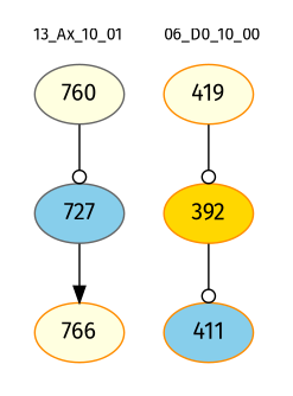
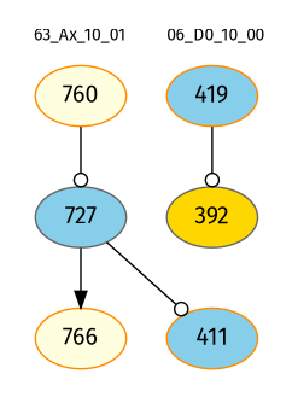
  digraph {
    fontname="Fira Sans"
    node [color=darkorange fillcolor=skyblue fontname="Fira Sans" style=filled]
    edge [arrowhead=odot color=black fontname="Fira Sans"]
-   n1 [color=gray40 fillcolor=lightyellow label=760]
+   n1 [fillcolor=lightyellow label=760]
    n2 [color=gray40 label=727]
    n3 [fillcolor=lightyellow label=766]
-   n4 [fillcolor=lightyellow label=419]
-   n5 [fillcolor=gold label=392]
+   n4 [label=419]
+   n5 [color=gray40 fillcolor=gold label=392]
    n6 [label=411]
    subgraph cluster_1 {
      color=white
      fontsize=10
-     label="13_Ax_10_01"
+     label="63_Ax_10_01"
      n1
      n2
      n3
    }
    subgraph cluster_2 {
      color=white
      fontsize=10
      label="06_D0_10_00"
      n4
      n5
      n6
    }
    n1 -> n2
    n2 -> n3 [arrowhead=normal]
    n4 -> n5
-   n5 -> n6
+   n2 -> n6
  }
